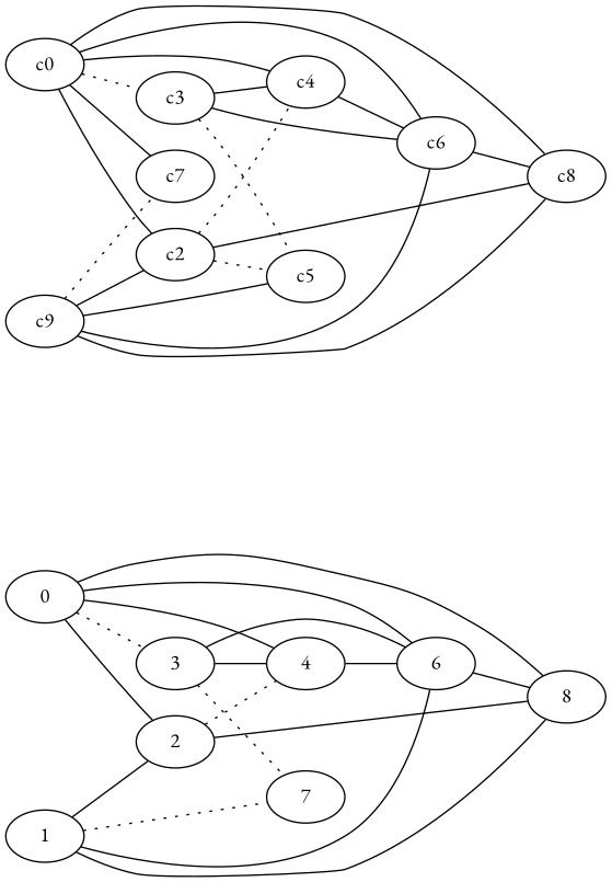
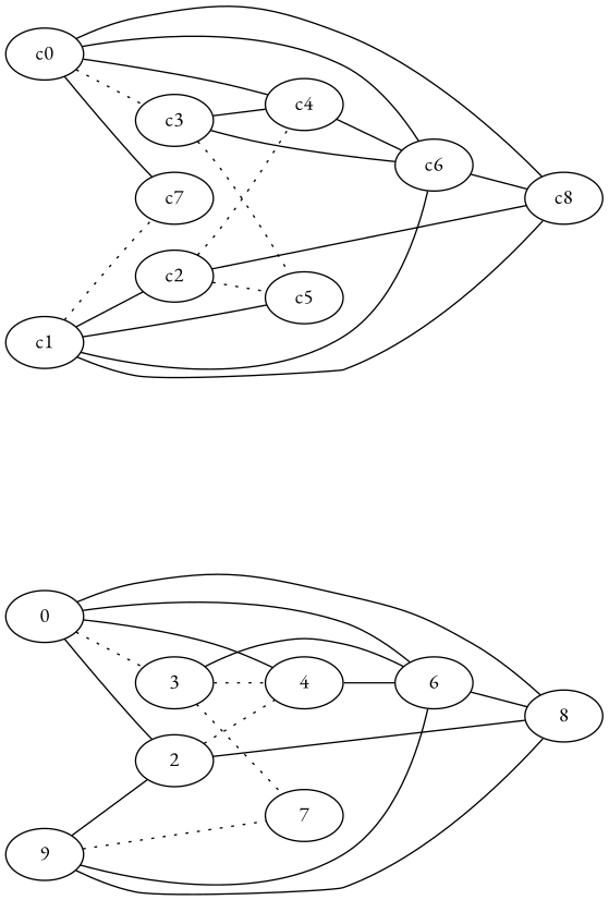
  graph {
    fontname="EB Garamond"
    rankdir=LR
    node [fontname="EB Garamond"]
    edge [fontname="EB Garamond"]
    n1 [label=0]
    n2 [label=2]
    n3 [label=3]
    n4 [label=4]
    n5 [label=6]
    n6 [label=8]
    n7 [label=7]
-   n8 [label=1]
+   n8 [label=9]
    c0
    c2
    c3
    c4
    c6
    c7
    c8
    c5
-   c1 [label=c9]
+   c1
    n1 -- n2
    n1 -- n3 [style=dotted]
    n1 -- n4
    n1 -- n5
    n1 -- n6
    n2 -- n4 [style=dotted]
    n2 -- n6
-   n3 -- n4
+   n3 -- n4 [style=dotted]
    n3 -- n5
    n3 -- n7 [style=dotted]
    n4 -- n5
    n5 -- n6
    n8 -- n2
    n8 -- n5
    n8 -- n6
    n8 -- n7 [style=dotted]
-   c0 -- c2
    c0 -- c3 [style=dotted]
    c0 -- c4
    c0 -- c6
    c0 -- c7
    c0 -- c8
    c2 -- c4 [style=dotted]
    c2 -- c8
    c2 -- c5 [style=dotted]
    c3 -- c4
    c3 -- c6
    c3 -- c5 [style=dotted]
    c4 -- c6
    c6 -- c8
    c1 -- c2
    c1 -- c6
    c1 -- c7 [style=dotted]
    c1 -- c8
    c1 -- c5
  }
